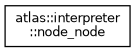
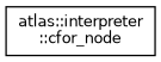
  digraph {
    rankdir=LR
-   n1 [color=black fillcolor=white fontname=Helvetica fontsize=10 height=0.2 label="atlas::interpreter\l::node_node" shape=record style=filled width=0.4]
+   n1 [color=black fillcolor=white fontname=Helvetica fontsize=10 height=0.2 label="atlas::interpreter\l::cfor_node" shape=record style=filled width=0.4]
  }
